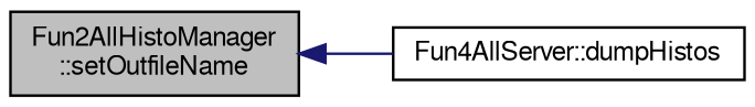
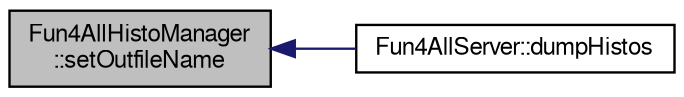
  digraph {
    rankdir=LR
    node [color=black fontname=FreeSans fontsize=10 shape=record]
-   n1 [fillcolor=grey75 fontcolor=black height=0.2 label="Fun2AllHistoManager\l::setOutfileName" style=filled width=0.4]
+   n1 [fillcolor=grey75 fontcolor=black height=0.2 label="Fun4AllHistoManager\l::setOutfileName" style=filled width=0.4]
    n2 [height=0.2 label="Fun4AllServer::dumpHistos" width=0.4]
    n1 -> n2 [color=midnightblue dir=back fontname=FreeSans fontsize=10 labelfontname=FreeSans labelfontsize=10 style=solid]
  }
